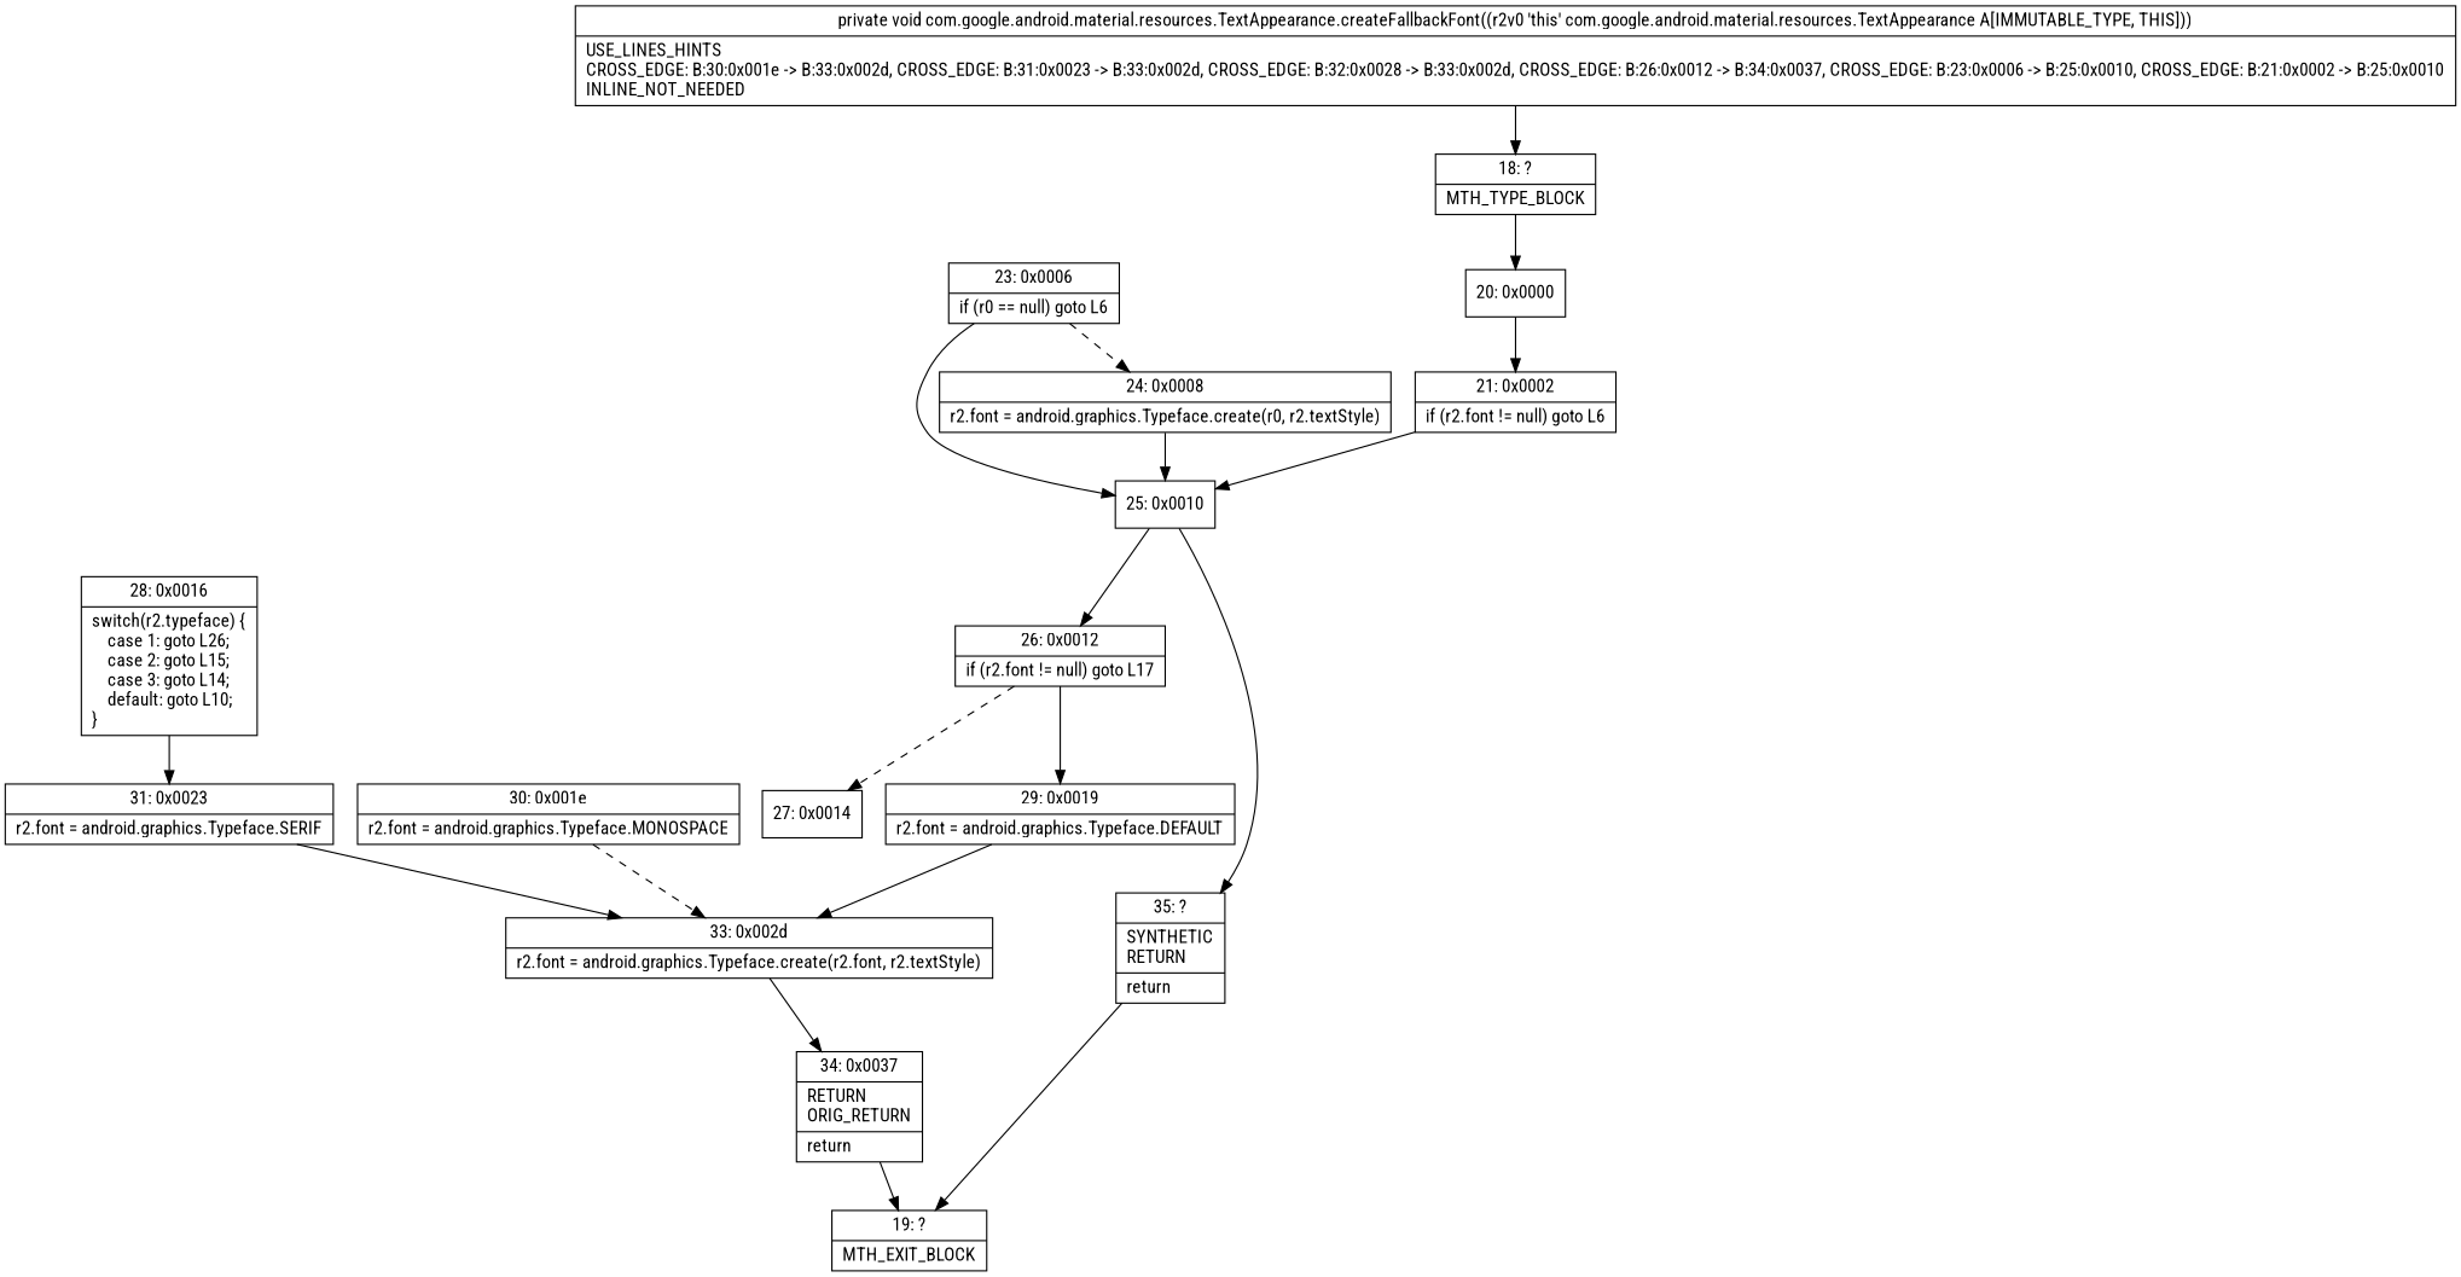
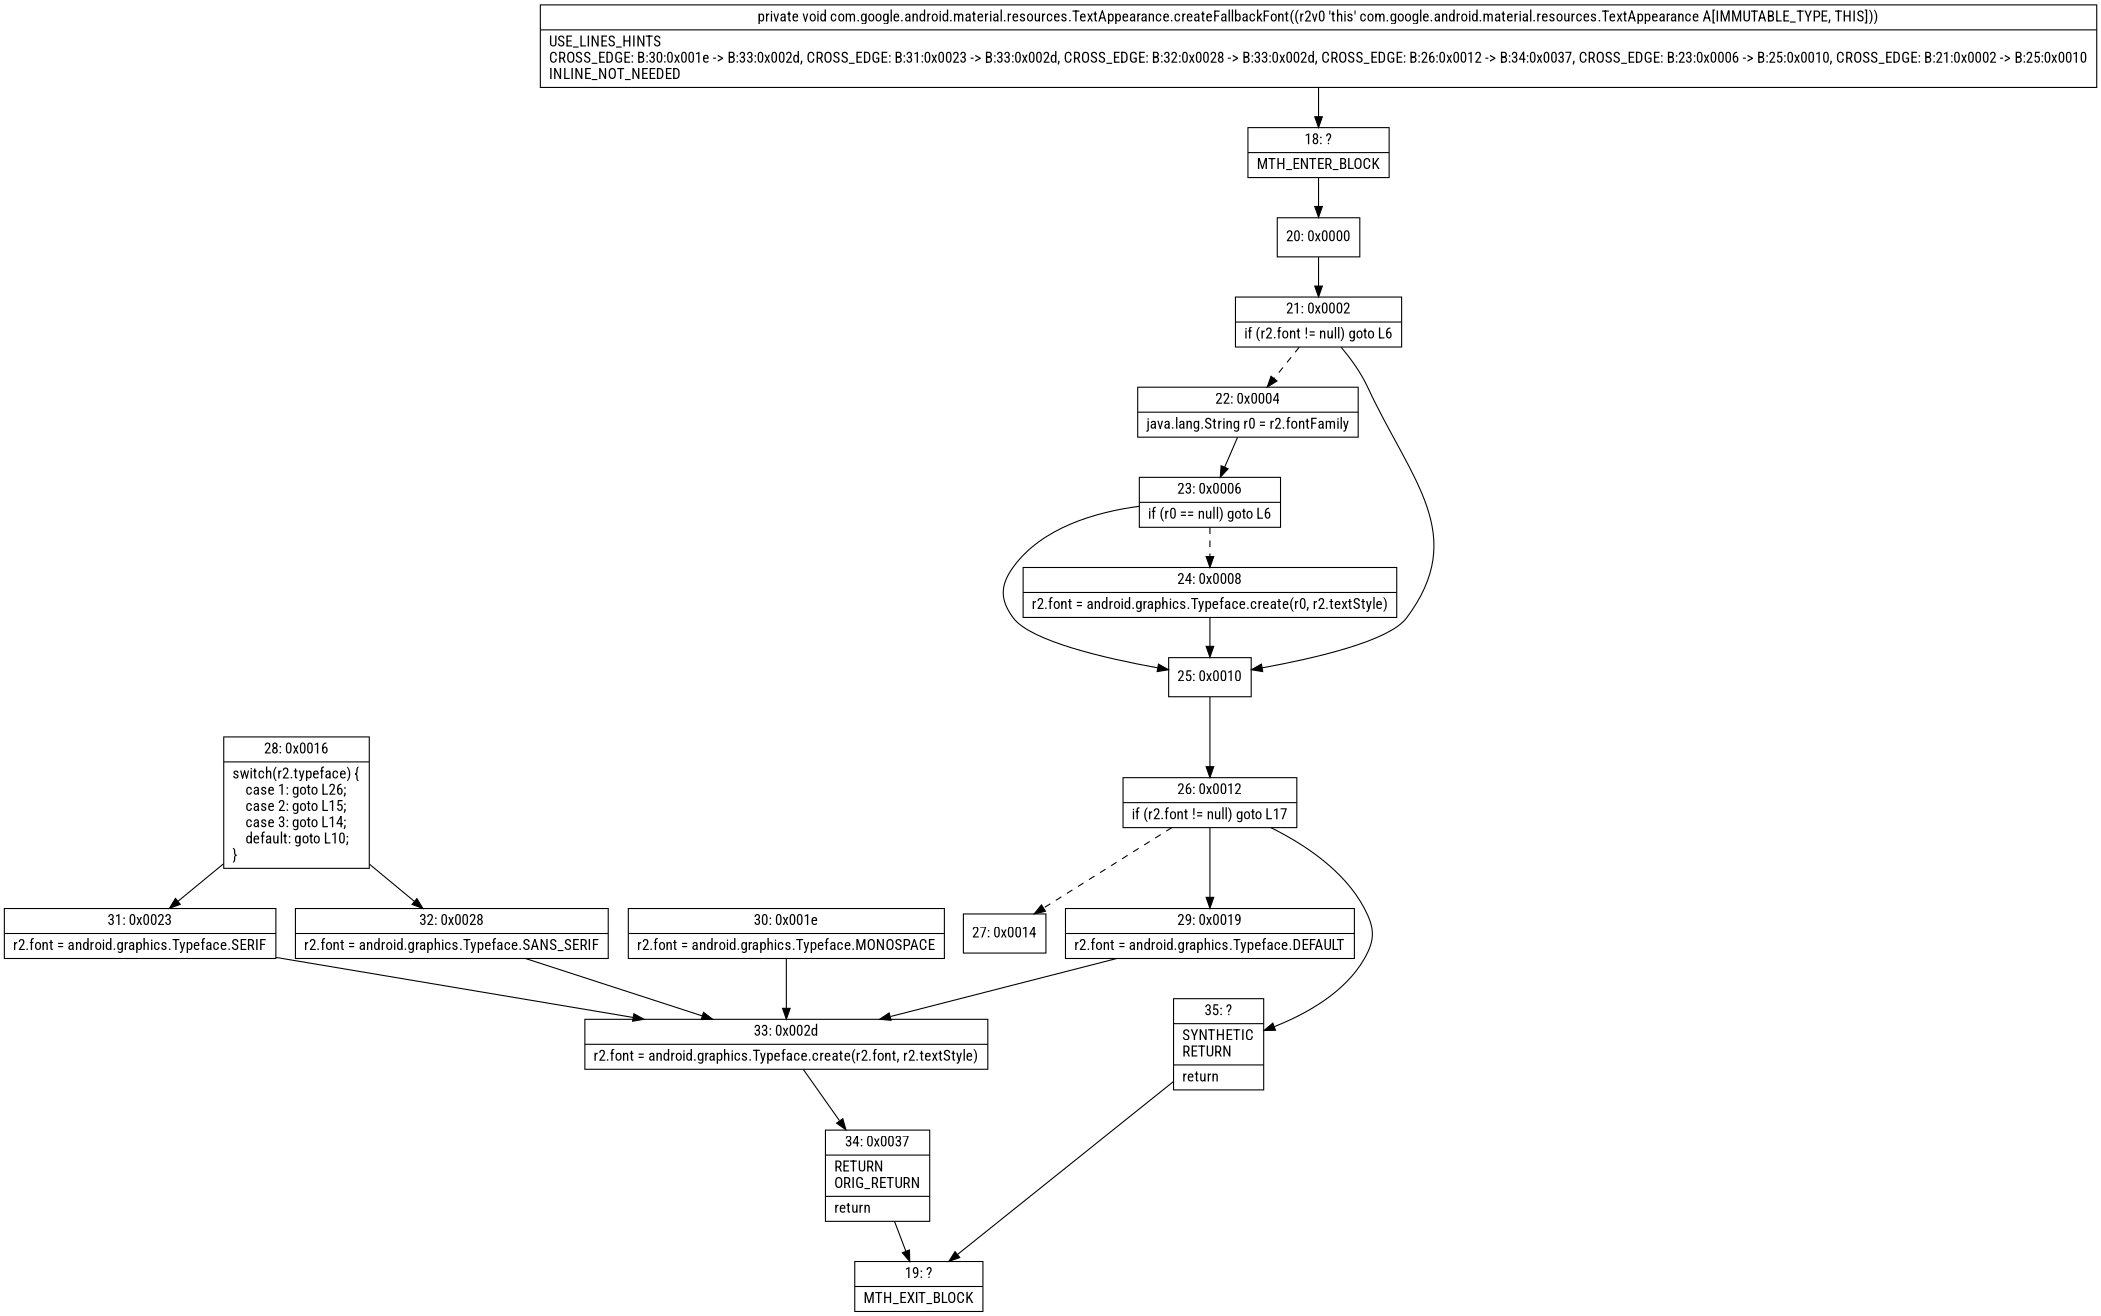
  digraph {
    fontname="Roboto Condensed"
    node [fontname="Roboto Condensed" shape=record]
    edge [fontname="Roboto Condensed"]
-   n1 [label="{18\:\ ?|MTH_TYPE_BLOCK\l}"]
+   n1 [label="{18\:\ ?|MTH_ENTER_BLOCK\l}"]
    n2 [label="{20\:\ 0x0000}"]
    n3 [label="{21\:\ 0x0002|if (r2.font != null) goto L6\l}"]
+   n4 [label="{22\:\ 0x0004|java.lang.String r0 = r2.fontFamily\l}"]
    n5 [label="{25\:\ 0x0010}"]
    n6 [label="{23\:\ 0x0006|if (r0 == null) goto L6\l}"]
    n7 [label="{26\:\ 0x0012|if (r2.font != null) goto L17\l}"]
    n8 [label="{24\:\ 0x0008|r2.font = android.graphics.Typeface.create(r0, r2.textStyle)\l}"]
    n9 [label="{27\:\ 0x0014}"]
    n10 [label="{35\:\ ?|SYNTHETIC\lRETURN\l|return\l}"]
    n11 [label="{29\:\ 0x0019|r2.font = android.graphics.Typeface.DEFAULT\l}"]
    n12 [label="{19\:\ ?|MTH_EXIT_BLOCK\l}"]
    n13 [label="{28\:\ 0x0016|switch(r2.typeface) \{\l    case 1: goto L26;\l    case 2: goto L15;\l    case 3: goto L14;\l    default: goto L10;\l\}\l}"]
    n14 [label="{31\:\ 0x0023|r2.font = android.graphics.Typeface.SERIF\l}"]
+   n15 [label="{32\:\ 0x0028|r2.font = android.graphics.Typeface.SANS_SERIF\l}"]
    n16 [label="{33\:\ 0x002d|r2.font = android.graphics.Typeface.create(r2.font, r2.textStyle)\l}"]
    n17 [label="{30\:\ 0x001e|r2.font = android.graphics.Typeface.MONOSPACE\l}"]
    n18 [label="{34\:\ 0x0037|RETURN\lORIG_RETURN\l|return\l}"]
    n19 [label="{private void com.google.android.material.resources.TextAppearance.createFallbackFont((r2v0 'this' com.google.android.material.resources.TextAppearance A[IMMUTABLE_TYPE, THIS]))  | USE_LINES_HINTS\lCROSS_EDGE: B:30:0x001e \-\> B:33:0x002d, CROSS_EDGE: B:31:0x0023 \-\> B:33:0x002d, CROSS_EDGE: B:32:0x0028 \-\> B:33:0x002d, CROSS_EDGE: B:26:0x0012 \-\> B:34:0x0037, CROSS_EDGE: B:23:0x0006 \-\> B:25:0x0010, CROSS_EDGE: B:21:0x0002 \-\> B:25:0x0010\lINLINE_NOT_NEEDED\l}"]
    n1 -> n2
    n2 -> n3
+   n3 -> n4 [style=dashed]
    n3 -> n5
+   n4 -> n6
    n5 -> n7
    n6 -> n5
    n6 -> n8 [style=dashed]
    n7 -> n9 [style=dashed]
-   n5 -> n10
+   n7 -> n10
    n7 -> n11
    n8 -> n5
    n10 -> n12
    n11 -> n16
    n13 -> n14
+   n13 -> n15
    n14 -> n16
+   n15 -> n16
    n16 -> n18
-   n17 -> n16 [style=dashed]
+   n17 -> n16
    n18 -> n12
    n19 -> n1
  }
